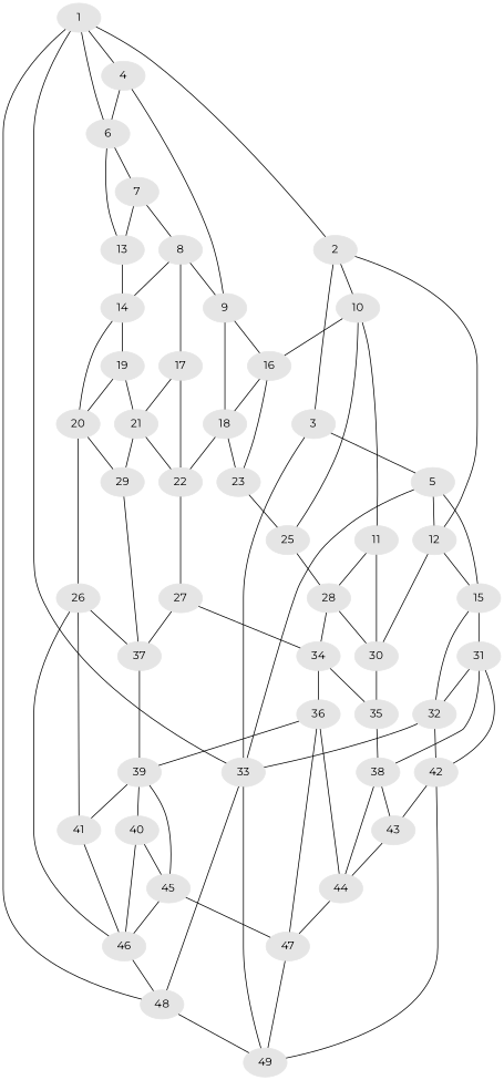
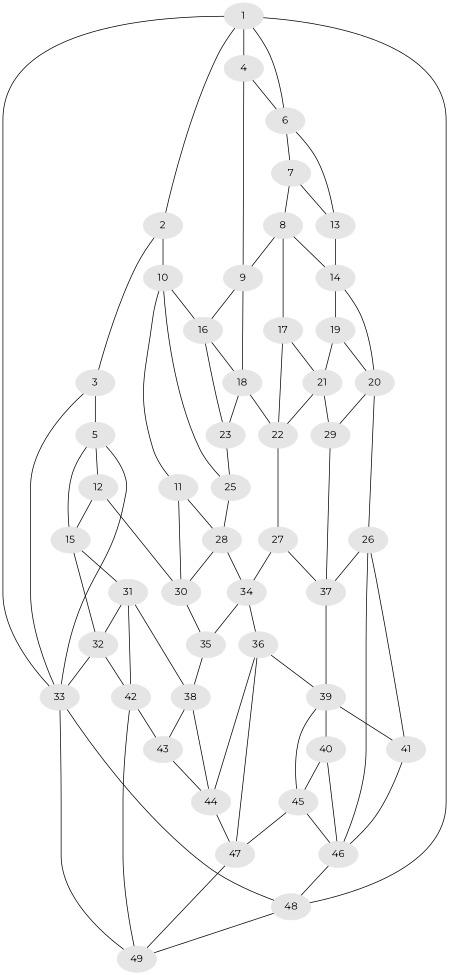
  graph {
    fontname=Montserrat
    node [color=gray90 fontname=Montserrat style=filled]
    edge [fontname=Montserrat weight=1.0]
    1
    2
    4
    6
    33
    48
    3
    10
    12
    9
    7
    13
    49
    5
    16
    11
    25
    15
    30
    18
    31
    32
    8
    14
    17
    19
    20
    21
    22
    23
    28
    34
    35
    26
    29
    38
    42
    27
    37
    41
    46
    39
    36
    44
    43
    47
    40
    45
    1 -- 2
    1 -- 4
    1 -- 6
    1 -- 33
    1 -- 48
    2 -- 3
    2 -- 10
-   2 -- 12
    4 -- 6
    4 -- 9
    6 -- 7
    6 -- 13
    33 -- 48
    33 -- 49
    48 -- 49
    3 -- 33
    3 -- 5
    10 -- 16
    10 -- 11
    10 -- 25
    12 -- 15
    12 -- 30
    9 -- 16
    9 -- 18
    7 -- 13 [weight=2.0]
    7 -- 8
    13 -- 14
    5 -- 33
    5 -- 12
    5 -- 15
    16 -- 18
    16 -- 23
    11 -- 30
    11 -- 28
    25 -- 28
    15 -- 31
    15 -- 32
    30 -- 35
    18 -- 22
    18 -- 23
    31 -- 32
    31 -- 38
    31 -- 42
    32 -- 33
    32 -- 42
    8 -- 9
    8 -- 14
    8 -- 17
    14 -- 19
    14 -- 20
    17 -- 21
    17 -- 22
    19 -- 20
    19 -- 21
    20 -- 26
    20 -- 29
    21 -- 22
    21 -- 29
    22 -- 27
    23 -- 25
    28 -- 30
    28 -- 34
    34 -- 35
    34 -- 36
    35 -- 38 [weight=2.0]
    26 -- 37
    26 -- 41
    26 -- 46
    29 -- 37 [weight=2.0]
    38 -- 44
    38 -- 43 [weight=2.0]
    42 -- 49
    42 -- 43
    27 -- 34
    27 -- 37
    37 -- 39 [weight=2.0]
    41 -- 46
    46 -- 48
    39 -- 41
    39 -- 40
    39 -- 45
    36 -- 39
    36 -- 44
    36 -- 47
    44 -- 47
    43 -- 44
    47 -- 49
    40 -- 46
    40 -- 45
    45 -- 46
    45 -- 47
  }
